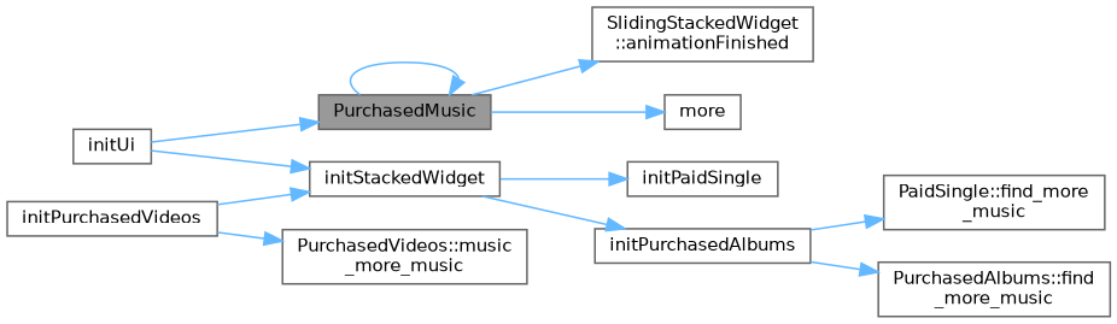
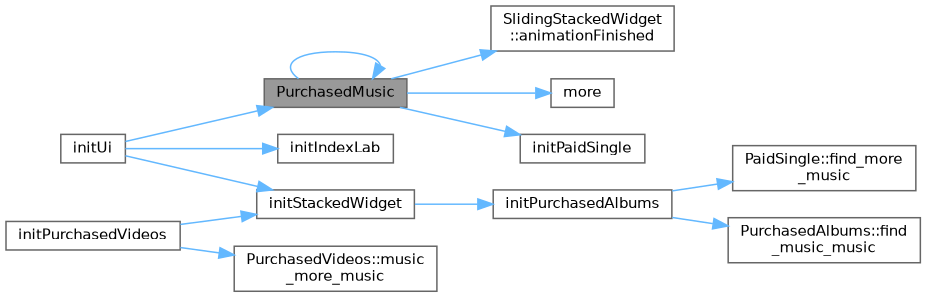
  digraph {
    rankdir=LR
    node [color=grey40 fillcolor=white fontname=Helvetica fontsize=10 shape=box style=filled]
    edge [color=steelblue1 fontname=Helvetica fontsize=10 labelfontname=Helvetica labelfontsize=10 style=solid]
    n1 [color=gray40 fillcolor=grey60 fontcolor=black height=0.2 label=PurchasedMusic width=0.4]
    n2 [height=0.2 label="SlidingStackedWidget\l::animationFinished" width=0.4]
    n3 [height=0.2 label=more width=0.4]
    n4 [height=0.2 label=initUi width=0.4]
+   n5 [height=0.2 label=initIndexLab width=0.4]
    n6 [height=0.2 label=initStackedWidget width=0.4]
    n7 [height=0.2 label=initPaidSingle width=0.4]
    n8 [height=0.2 label=initPurchasedAlbums width=0.4]
    n9 [height=0.2 label="PaidSingle::find_more\l_music" width=0.4]
-   n10 [height=0.2 label="PurchasedAlbums::find\l_more_music" width=0.4]
+   n10 [height=0.2 label="PurchasedAlbums::find\l_music_music" width=0.4]
    n11 [height=0.2 label=initPurchasedVideos width=0.4]
    n12 [height=0.2 label="PurchasedVideos::music\l_more_music" width=0.4]
    n1 -> n1
    n1 -> n2
    n1 -> n3
    n4 -> n1
+   n4 -> n5
    n4 -> n6
-   n6 -> n7
+   n1 -> n7
    n6 -> n8
    n8 -> n9
    n8 -> n10
    n11 -> n6
    n11 -> n12
  }
